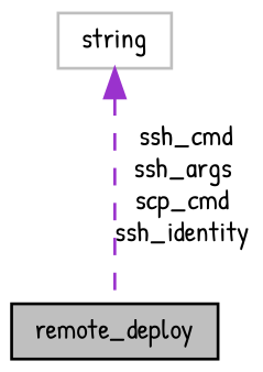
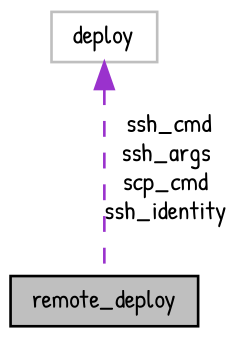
  digraph {
    fontname="Patrick Hand"
    node [fontname="Patrick Hand" fontsize=10 shape=record style=filled]
    n1 [color=black fillcolor=grey75 fontcolor=black height=0.2 label=remote_deploy width=0.4]
-   n2 [color=grey75 fillcolor=white height=0.2 label=string width=0.4]
+   n2 [color=grey75 fillcolor=white height=0.2 label=deploy width=0.4]
    n2 -> n1 [color=darkorchid3 dir=back fontname="Patrick Hand" fontsize=10 label=" ssh_cmd\nssh_args\nscp_cmd\nssh_identity" labelfontname=Helvetica labelfontsize=10 style=dashed]
  }
